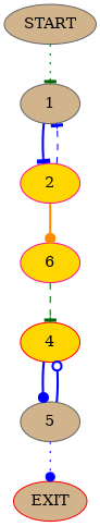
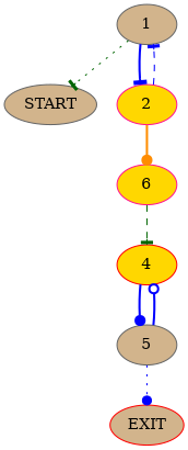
  digraph {
    node [color=gray40 fillcolor=tan style=filled]
    edge [arrowhead=tee color=blue style=bold]
    n1 [label=START]
    1
    2 [color=deeppink fillcolor=gold]
    n4 [color=deeppink fillcolor=gold label=6]
    4 [color=red fillcolor=gold]
    5
    n7 [color=red label=EXIT]
-   n1 -> 1 [color=darkgreen style=dotted]
+   1 -> n1 [color=darkgreen style=dotted]
    1 -> 2
    2 -> 1 [style=dashed]
    2 -> n4 [arrowhead=dot color=darkorange]
    n4 -> 4 [color=darkgreen style=dashed]
    4 -> 5 [arrowhead=dot]
    5 -> 4 [arrowhead=odot]
    5 -> n7 [arrowhead=dot style=dotted]
  }
